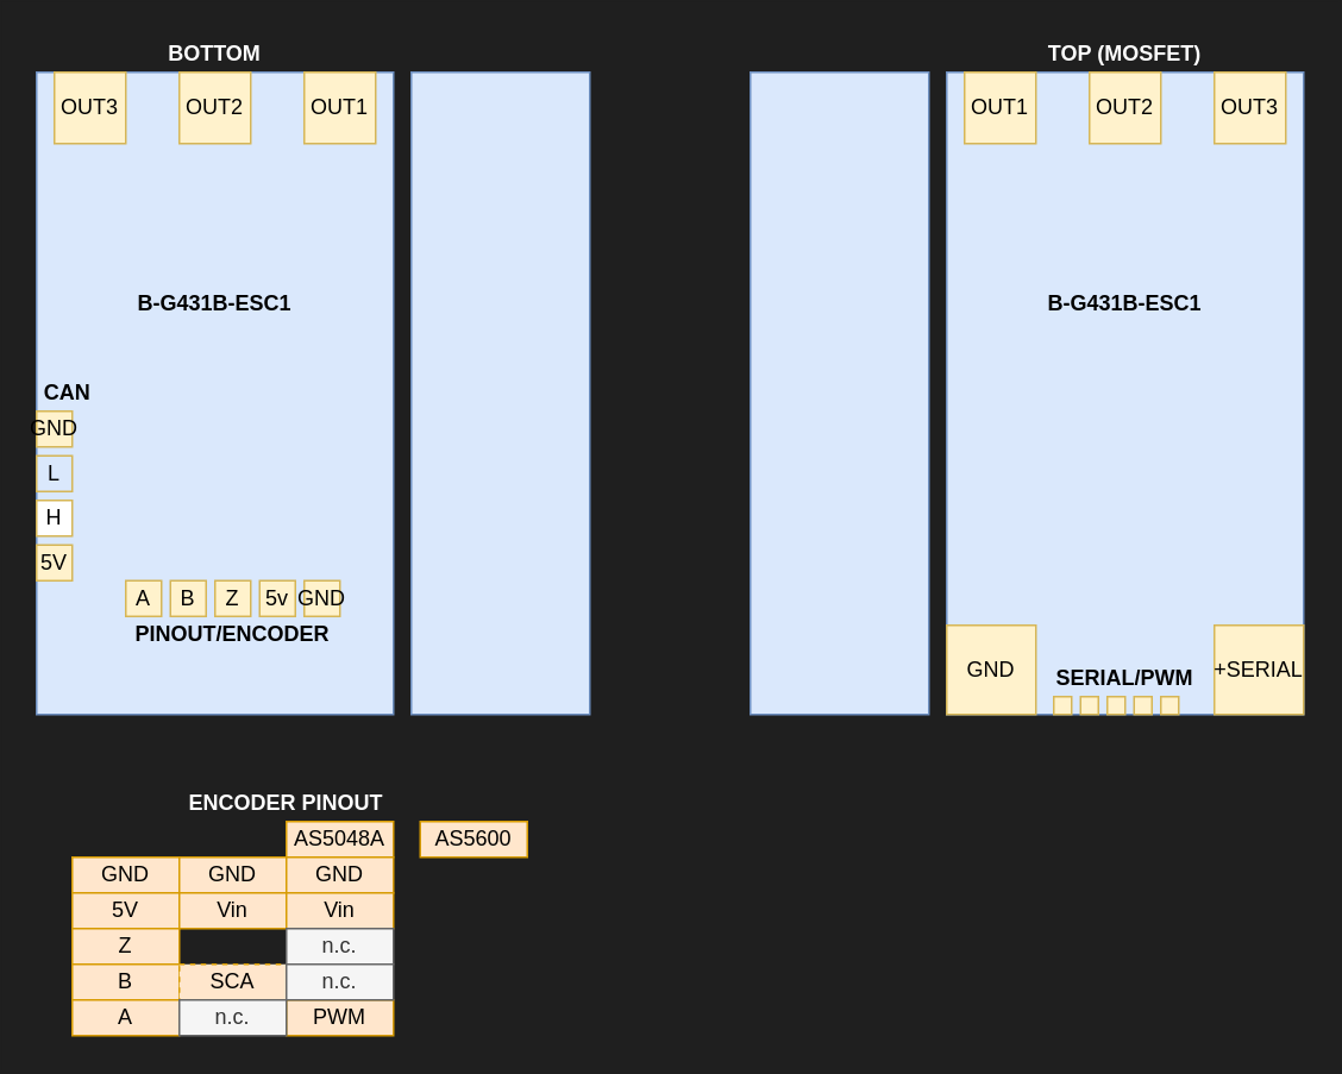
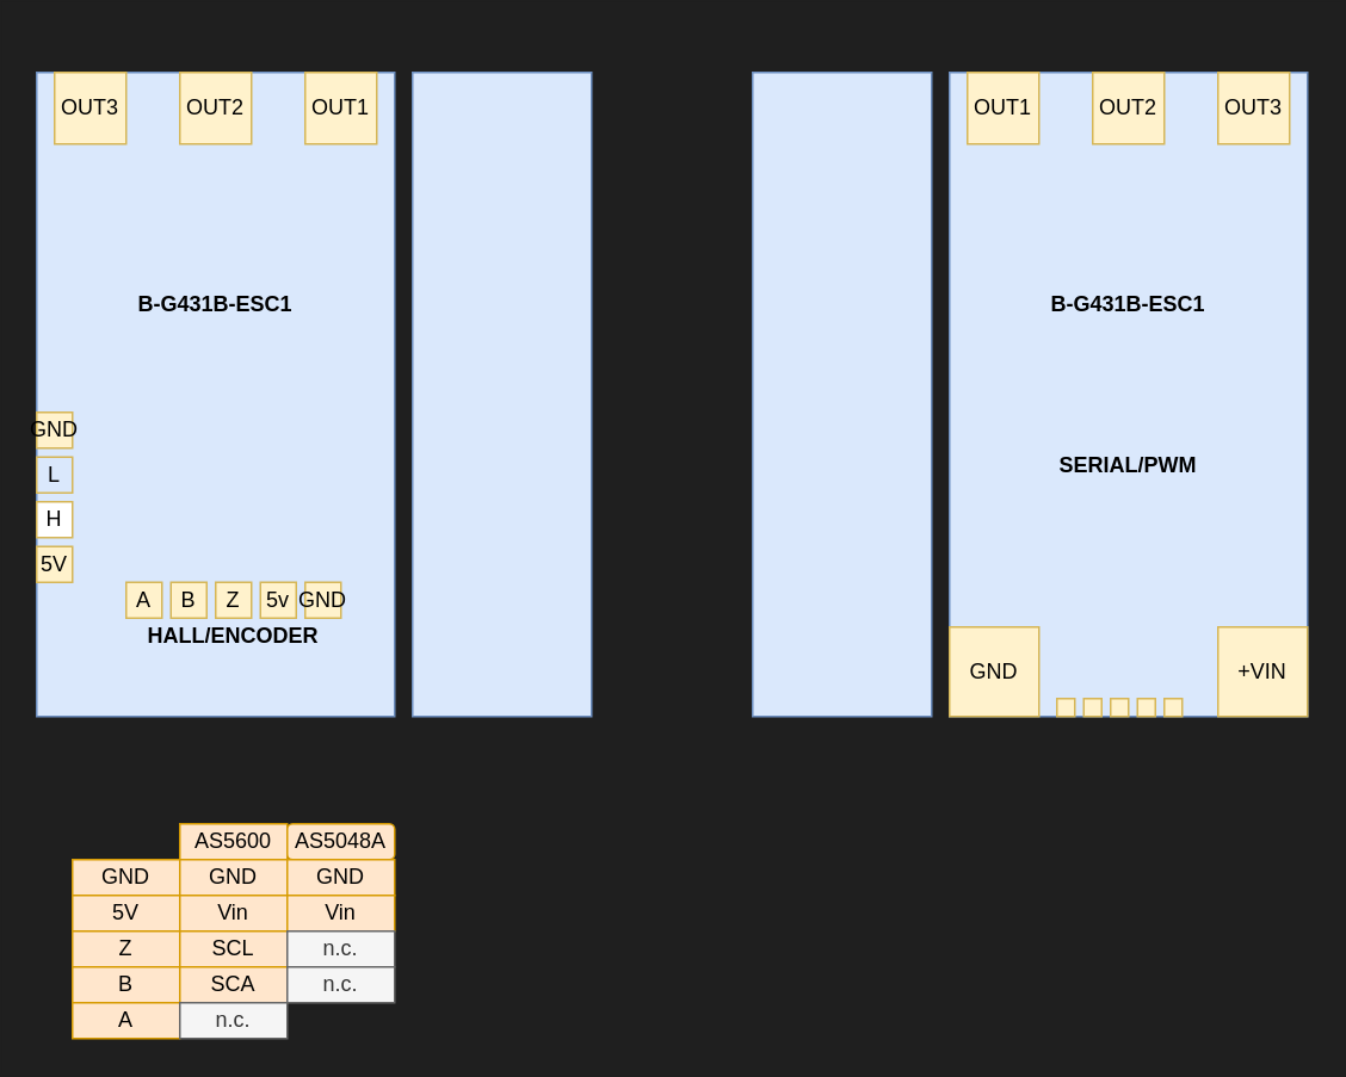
  <mxCell id="0" />
  <mxCell id="1" parent="0" />
  <mxCell id="2" value="" style="rounded=0;whiteSpace=wrap;html=1;fillColor=#dae8fc;strokeColor=#6c8ebf;" parent="1" vertex="1"><mxGeometry x="20" y="40" width="200" height="360" as="geometry" /></mxCell>
  <mxCell id="3" value="OUT3" style="whiteSpace=wrap;html=1;aspect=fixed;fillColor=#fff2cc;strokeColor=#d6b656;" parent="1" vertex="1"><mxGeometry x="30" y="40" width="40" height="40" as="geometry" /></mxCell>
  <mxCell id="4" value="GND" style="whiteSpace=wrap;html=1;aspect=fixed;fillColor=#fff2cc;strokeColor=#d6b656;" parent="1" vertex="1"><mxGeometry x="20" y="230" width="20" height="20" as="geometry" /></mxCell>
  <mxCell id="5" value="L" style="whiteSpace=wrap;html=1;aspect=fixed;fillColor=#dae8fc;strokeColor=#d6b656;" parent="1" vertex="1"><mxGeometry x="20" y="255" width="20" height="20" as="geometry" /></mxCell>
  <mxCell id="6" value="H" style="whiteSpace=wrap;html=1;aspect=fixed;fillColor=#ffffff;strokeColor=#d6b656;" parent="1" vertex="1"><mxGeometry x="20" y="280" width="20" height="20" as="geometry" /></mxCell>
  <mxCell id="7" value="5V" style="whiteSpace=wrap;html=1;aspect=fixed;fillColor=#fff2cc;strokeColor=#d6b656;" parent="1" vertex="1"><mxGeometry x="20" y="305" width="20" height="20" as="geometry" /></mxCell>
  <mxCell id="8" value="A" style="whiteSpace=wrap;html=1;aspect=fixed;fillColor=#fff2cc;strokeColor=#d6b656;" parent="1" vertex="1"><mxGeometry x="70" y="325" width="20" height="20" as="geometry" /></mxCell>
  <mxCell id="9" value="B" style="whiteSpace=wrap;html=1;aspect=fixed;fillColor=#fff2cc;strokeColor=#d6b656;" parent="1" vertex="1"><mxGeometry x="95" y="325" width="20" height="20" as="geometry" /></mxCell>
  <mxCell id="10" value="Z" style="whiteSpace=wrap;html=1;aspect=fixed;fillColor=#fff2cc;strokeColor=#d6b656;" parent="1" vertex="1"><mxGeometry x="120" y="325" width="20" height="20" as="geometry" /></mxCell>
  <mxCell id="11" value="5v" style="whiteSpace=wrap;html=1;aspect=fixed;fillColor=#fff2cc;strokeColor=#d6b656;" parent="1" vertex="1"><mxGeometry x="145" y="325" width="20" height="20" as="geometry" /></mxCell>
  <mxCell id="12" value="GND" style="whiteSpace=wrap;html=1;aspect=fixed;fillColor=#fff2cc;strokeColor=#d6b656;" parent="1" vertex="1"><mxGeometry x="170" y="325" width="20" height="20" as="geometry" /></mxCell>
  <mxCell id="13" value="OUT2" style="whiteSpace=wrap;html=1;aspect=fixed;fillColor=#fff2cc;strokeColor=#d6b656;" parent="1" vertex="1"><mxGeometry x="100" y="40" width="40" height="40" as="geometry" /></mxCell>
  <mxCell id="14" value="OUT1" style="whiteSpace=wrap;html=1;aspect=fixed;fillColor=#fff2cc;strokeColor=#d6b656;" parent="1" vertex="1"><mxGeometry x="170" y="40" width="40" height="40" as="geometry" /></mxCell>
  <mxCell id="15" value="" style="rounded=0;whiteSpace=wrap;html=1;fillColor=#dae8fc;strokeColor=#6c8ebf;" parent="1" vertex="1"><mxGeometry x="230" y="40" width="100" height="360" as="geometry" /></mxCell>
- <mxCell id="16" value="BOTTOM" style="text;html=1;strokeColor=none;fillColor=none;align=center;verticalAlign=middle;whiteSpace=wrap;rounded=0;fontStyle=1;fontColor=#FFFFFF;" parent="1" vertex="1"><mxGeometry x="20" y="20" width="200" height="20" as="geometry" /></mxCell>
  <mxCell id="17" value="" style="rounded=0;whiteSpace=wrap;html=1;fillColor=#dae8fc;strokeColor=#6c8ebf;" parent="1" vertex="1"><mxGeometry x="530" y="40" width="200" height="360" as="geometry" /></mxCell>
  <mxCell id="18" value="OUT1" style="whiteSpace=wrap;html=1;aspect=fixed;fillColor=#fff2cc;strokeColor=#d6b656;" parent="1" vertex="1"><mxGeometry x="540" y="40" width="40" height="40" as="geometry" /></mxCell>
  <mxCell id="19" value="GND" style="whiteSpace=wrap;html=1;aspect=fixed;fillColor=#fff2cc;strokeColor=#d6b656;" parent="1" vertex="1"><mxGeometry x="530" y="350" width="50" height="50" as="geometry" /></mxCell>
  <mxCell id="20" value="OUT2" style="whiteSpace=wrap;html=1;aspect=fixed;fillColor=#fff2cc;strokeColor=#d6b656;" parent="1" vertex="1"><mxGeometry x="610" y="40" width="40" height="40" as="geometry" /></mxCell>
  <mxCell id="21" value="OUT3" style="whiteSpace=wrap;html=1;aspect=fixed;fillColor=#fff2cc;strokeColor=#d6b656;" parent="1" vertex="1"><mxGeometry x="680" y="40" width="40" height="40" as="geometry" /></mxCell>
  <mxCell id="22" value="" style="rounded=0;whiteSpace=wrap;html=1;fillColor=#dae8fc;strokeColor=#6c8ebf;" parent="1" vertex="1"><mxGeometry x="420" y="40" width="100" height="360" as="geometry" /></mxCell>
- <mxCell id="23" value="TOP (MOSFET)" style="text;html=1;strokeColor=none;fillColor=none;align=center;verticalAlign=middle;whiteSpace=wrap;rounded=0;fontStyle=1;fontColor=#FFFFFF;" parent="1" vertex="1"><mxGeometry x="530" y="20" width="200" height="20" as="geometry" /></mxCell>
- <mxCell id="24" value="+SERIAL" style="whiteSpace=wrap;html=1;aspect=fixed;fillColor=#fff2cc;strokeColor=#d6b656;" parent="1" vertex="1"><mxGeometry x="680" y="350" width="50" height="50" as="geometry" /></mxCell>
+ <mxCell id="24" value="+VIN" style="whiteSpace=wrap;html=1;aspect=fixed;fillColor=#fff2cc;strokeColor=#d6b656;" parent="1" vertex="1"><mxGeometry x="680" y="350" width="50" height="50" as="geometry" /></mxCell>
  <mxCell id="25" value="" style="whiteSpace=wrap;html=1;aspect=fixed;fillColor=#fff2cc;strokeColor=#d6b656;" parent="1" vertex="1"><mxGeometry x="590" y="390" width="10" height="10" as="geometry" /></mxCell>
  <mxCell id="26" value="" style="whiteSpace=wrap;html=1;aspect=fixed;fillColor=#fff2cc;strokeColor=#d6b656;" parent="1" vertex="1"><mxGeometry x="605" y="390" width="10" height="10" as="geometry" /></mxCell>
  <mxCell id="27" value="" style="whiteSpace=wrap;html=1;aspect=fixed;fillColor=#fff2cc;strokeColor=#d6b656;" parent="1" vertex="1"><mxGeometry x="620" y="390" width="10" height="10" as="geometry" /></mxCell>
  <mxCell id="28" value="" style="whiteSpace=wrap;html=1;aspect=fixed;fillColor=#fff2cc;strokeColor=#d6b656;" parent="1" vertex="1"><mxGeometry x="635" y="390" width="10" height="10" as="geometry" /></mxCell>
  <mxCell id="29" value="" style="whiteSpace=wrap;html=1;aspect=fixed;fillColor=#fff2cc;strokeColor=#d6b656;" parent="1" vertex="1"><mxGeometry x="650" y="390" width="10" height="10" as="geometry" /></mxCell>
- <mxCell id="30" value="CAN" style="text;html=1;strokeColor=none;fillColor=none;align=center;verticalAlign=middle;whiteSpace=wrap;rounded=0;fontStyle=1" parent="1" vertex="1"><mxGeometry x="20" y="210" width="35" height="20" as="geometry" /></mxCell>
- <mxCell id="31" value="PINOUT/ENCODER" style="text;html=1;strokeColor=none;fillColor=none;align=center;verticalAlign=middle;whiteSpace=wrap;rounded=0;fontStyle=1" parent="1" vertex="1"><mxGeometry x="70" y="345" width="120" height="20" as="geometry" /></mxCell>
- <mxCell id="32" value="SERIAL/PWM" style="text;html=1;strokeColor=none;fillColor=none;align=center;verticalAlign=middle;whiteSpace=wrap;rounded=0;fontStyle=1" parent="1" vertex="1"><mxGeometry x="580" y="370" width="100" height="20" as="geometry" /></mxCell>
- <mxCell id="33" value="AS5600" style="rounded=0;whiteSpace=wrap;html=1;fillColor=#ffe6cc;strokeColor=#d79b00;" parent="1" vertex="1"><mxGeometry x="235" y="460" width="60" height="20" as="geometry" /></mxCell>
- <mxCell id="34" value="AS5048A" style="rounded=0;whiteSpace=wrap;html=1;fillColor=#ffe6cc;strokeColor=#d79b00;" parent="1" vertex="1"><mxGeometry x="160" y="460" width="60" height="20" as="geometry" /></mxCell>
+ <mxCell id="31" value="HALL/ENCODER" style="text;html=1;strokeColor=none;fillColor=none;align=center;verticalAlign=middle;whiteSpace=wrap;rounded=0;fontStyle=1" parent="1" vertex="1"><mxGeometry x="70" y="345" width="120" height="20" as="geometry" /></mxCell>
+ <mxCell id="32" value="SERIAL/PWM" style="text;html=1;strokeColor=none;fillColor=none;align=center;verticalAlign=middle;whiteSpace=wrap;rounded=0;fontStyle=1" parent="1" vertex="1"><mxGeometry x="580" y="250" width="100" height="20" as="geometry" /></mxCell>
+ <mxCell id="33" value="AS5600" style="rounded=0;whiteSpace=wrap;html=1;fillColor=#ffe6cc;strokeColor=#d79b00;" parent="1" vertex="1"><mxGeometry x="100" y="460" width="60" height="20" as="geometry" /></mxCell>
+ <mxCell id="34" value="AS5048A" style="whiteSpace=wrap;html=1;fillColor=#ffe6cc;strokeColor=#d79b00;rounded=1;" parent="1" vertex="1"><mxGeometry x="160" y="460" width="60" height="20" as="geometry" /></mxCell>
  <mxCell id="35" value="GND" style="rounded=0;whiteSpace=wrap;html=1;fillColor=#ffe6cc;strokeColor=#d79b00;" parent="1" vertex="1"><mxGeometry x="40" y="480" width="60" height="20" as="geometry" /></mxCell>
  <mxCell id="36" value="5V" style="rounded=0;whiteSpace=wrap;html=1;fillColor=#ffe6cc;strokeColor=#d79b00;" parent="1" vertex="1"><mxGeometry x="40" y="500" width="60" height="20" as="geometry" /></mxCell>
  <mxCell id="37" value="Z" style="rounded=0;whiteSpace=wrap;html=1;fillColor=#ffe6cc;strokeColor=#d79b00;" parent="1" vertex="1"><mxGeometry x="40" y="520" width="60" height="20" as="geometry" /></mxCell>
  <mxCell id="38" value="B" style="rounded=0;whiteSpace=wrap;html=1;fillColor=#ffe6cc;strokeColor=#d79b00;" parent="1" vertex="1"><mxGeometry x="40" y="540" width="60" height="20" as="geometry" /></mxCell>
  <mxCell id="39" value="A" style="rounded=0;whiteSpace=wrap;html=1;fillColor=#ffe6cc;strokeColor=#d79b00;" parent="1" vertex="1"><mxGeometry x="40" y="560" width="60" height="20" as="geometry" /></mxCell>
  <mxCell id="40" value="GND" style="rounded=0;whiteSpace=wrap;html=1;fillColor=#ffe6cc;strokeColor=#d79b00;" parent="1" vertex="1"><mxGeometry x="100" y="480" width="60" height="20" as="geometry" /></mxCell>
  <mxCell id="41" value="GND" style="rounded=0;whiteSpace=wrap;html=1;fillColor=#ffe6cc;strokeColor=#d79b00;" parent="1" vertex="1"><mxGeometry x="160" y="480" width="60" height="20" as="geometry" /></mxCell>
  <mxCell id="42" value="Vin" style="rounded=0;whiteSpace=wrap;html=1;fillColor=#ffe6cc;strokeColor=#d79b00;" parent="1" vertex="1"><mxGeometry x="100" y="500" width="60" height="20" as="geometry" /></mxCell>
  <mxCell id="43" value="Vin" style="rounded=0;whiteSpace=wrap;html=1;fillColor=#ffe6cc;strokeColor=#d79b00;" parent="1" vertex="1"><mxGeometry x="160" y="500" width="60" height="20" as="geometry" /></mxCell>
- <mxCell id="44" value="PWM" style="rounded=0;whiteSpace=wrap;html=1;fillColor=#ffe6cc;strokeColor=#d79b00;" parent="1" vertex="1"><mxGeometry x="160" y="560" width="60" height="20" as="geometry" /></mxCell>
- <mxCell id="46" value="SCA" style="rounded=0;whiteSpace=wrap;html=1;fillColor=#ffe6cc;strokeColor=#d79b00;dashed=1;" parent="1" vertex="1"><mxGeometry x="100" y="540" width="60" height="20" as="geometry" /></mxCell>
+ <mxCell id="45" value="SCL" style="rounded=0;whiteSpace=wrap;html=1;fillColor=#ffe6cc;strokeColor=#d79b00;" parent="1" vertex="1"><mxGeometry x="100" y="520" width="60" height="20" as="geometry" /></mxCell>
+ <mxCell id="46" value="SCA" style="rounded=0;whiteSpace=wrap;html=1;fillColor=#ffe6cc;strokeColor=#d79b00;" parent="1" vertex="1"><mxGeometry x="100" y="540" width="60" height="20" as="geometry" /></mxCell>
  <mxCell id="47" value="n.c." style="rounded=0;whiteSpace=wrap;html=1;fillColor=#f5f5f5;strokeColor=#666666;fontColor=#333333;" parent="1" vertex="1"><mxGeometry x="160" y="520" width="60" height="20" as="geometry" /></mxCell>
  <mxCell id="48" value="n.c." style="rounded=0;whiteSpace=wrap;html=1;fillColor=#f5f5f5;strokeColor=#666666;fontColor=#333333;" parent="1" vertex="1"><mxGeometry x="160" y="540" width="60" height="20" as="geometry" /></mxCell>
  <mxCell id="49" value="n.c." style="rounded=0;whiteSpace=wrap;html=1;fillColor=#f5f5f5;strokeColor=#666666;fontColor=#333333;" parent="1" vertex="1"><mxGeometry x="100" y="560" width="60" height="20" as="geometry" /></mxCell>
- <mxCell id="50" value="ENCODER PINOUT" style="text;html=1;align=center;verticalAlign=middle;whiteSpace=wrap;rounded=0;fontStyle=1;fontColor=#FFFFFF;" parent="1" vertex="1"><mxGeometry x="100" y="440" width="120" height="20" as="geometry" /></mxCell>
  <mxCell id="51" value="B-G431B-ESC1" style="text;html=1;strokeColor=none;fillColor=none;align=center;verticalAlign=middle;whiteSpace=wrap;rounded=0;fontStyle=1" parent="1" vertex="1"><mxGeometry x="20" y="160" width="200" height="20" as="geometry" /></mxCell>
  <mxCell id="52" value="B-G431B-ESC1" style="text;html=1;strokeColor=none;fillColor=none;align=center;verticalAlign=middle;whiteSpace=wrap;rounded=0;fontStyle=1" parent="1" vertex="1"><mxGeometry x="530" y="160" width="200" height="20" as="geometry" /></mxCell>
